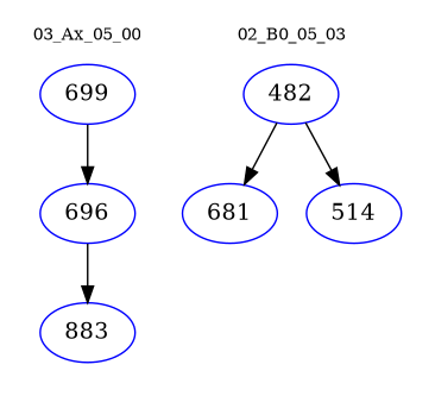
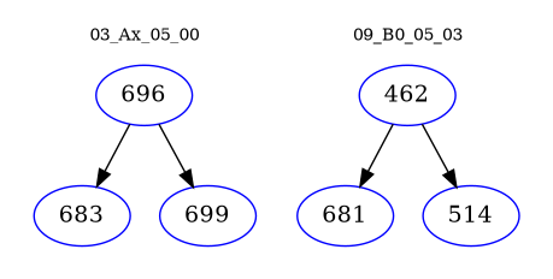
  digraph {
    node [color=blue]
    edge [color=black]
    n1 [label=696]
-   n2 [label=883]
+   n2 [label=683]
    n3 [label=699]
-   n4 [label=482]
+   n4 [label=462]
    n5 [label=681]
    n6 [label=514]
    subgraph cluster_1 {
      color=white
      fontsize=10
      label="03_Ax_05_00"
      n1
      n2
      n3
    }
    subgraph cluster_2 {
      color=white
      fontsize=10
-     label="02_B0_05_03"
+     label="09_B0_05_03"
      n4
      n5
      n6
    }
    n1 -> n2
-   n3 -> n1
+   n1 -> n3
    n4 -> n5
    n4 -> n6
  }
